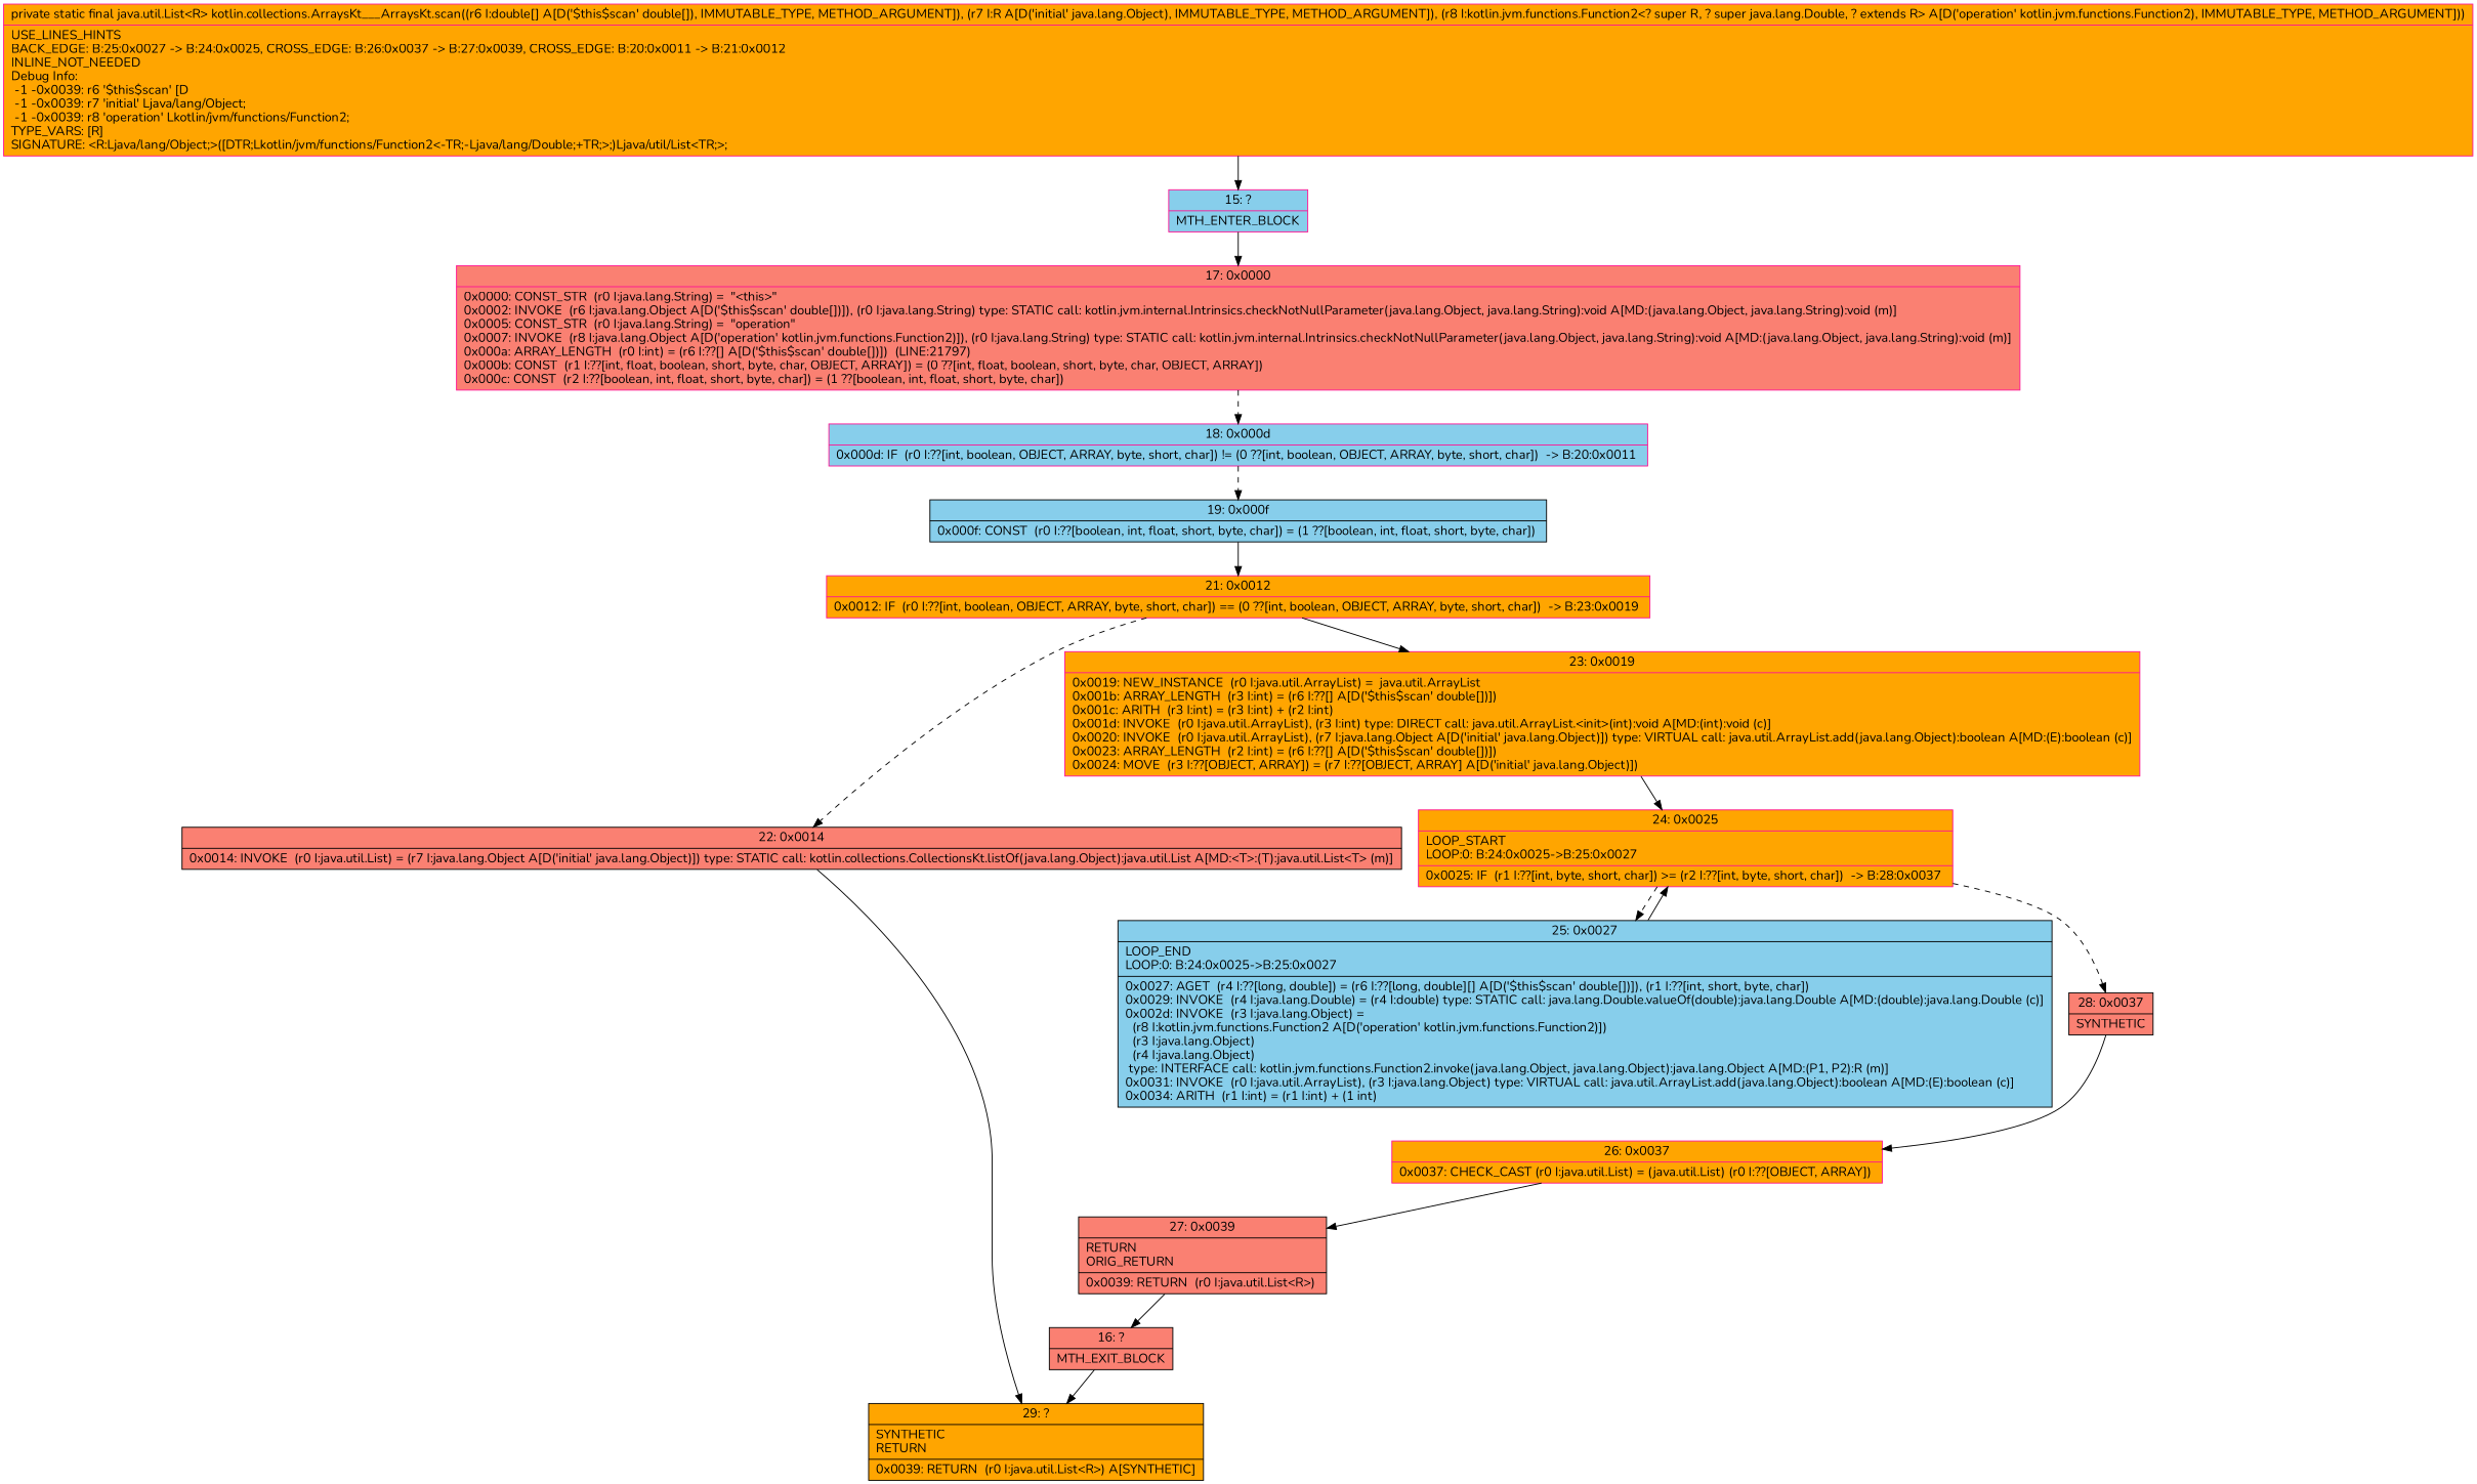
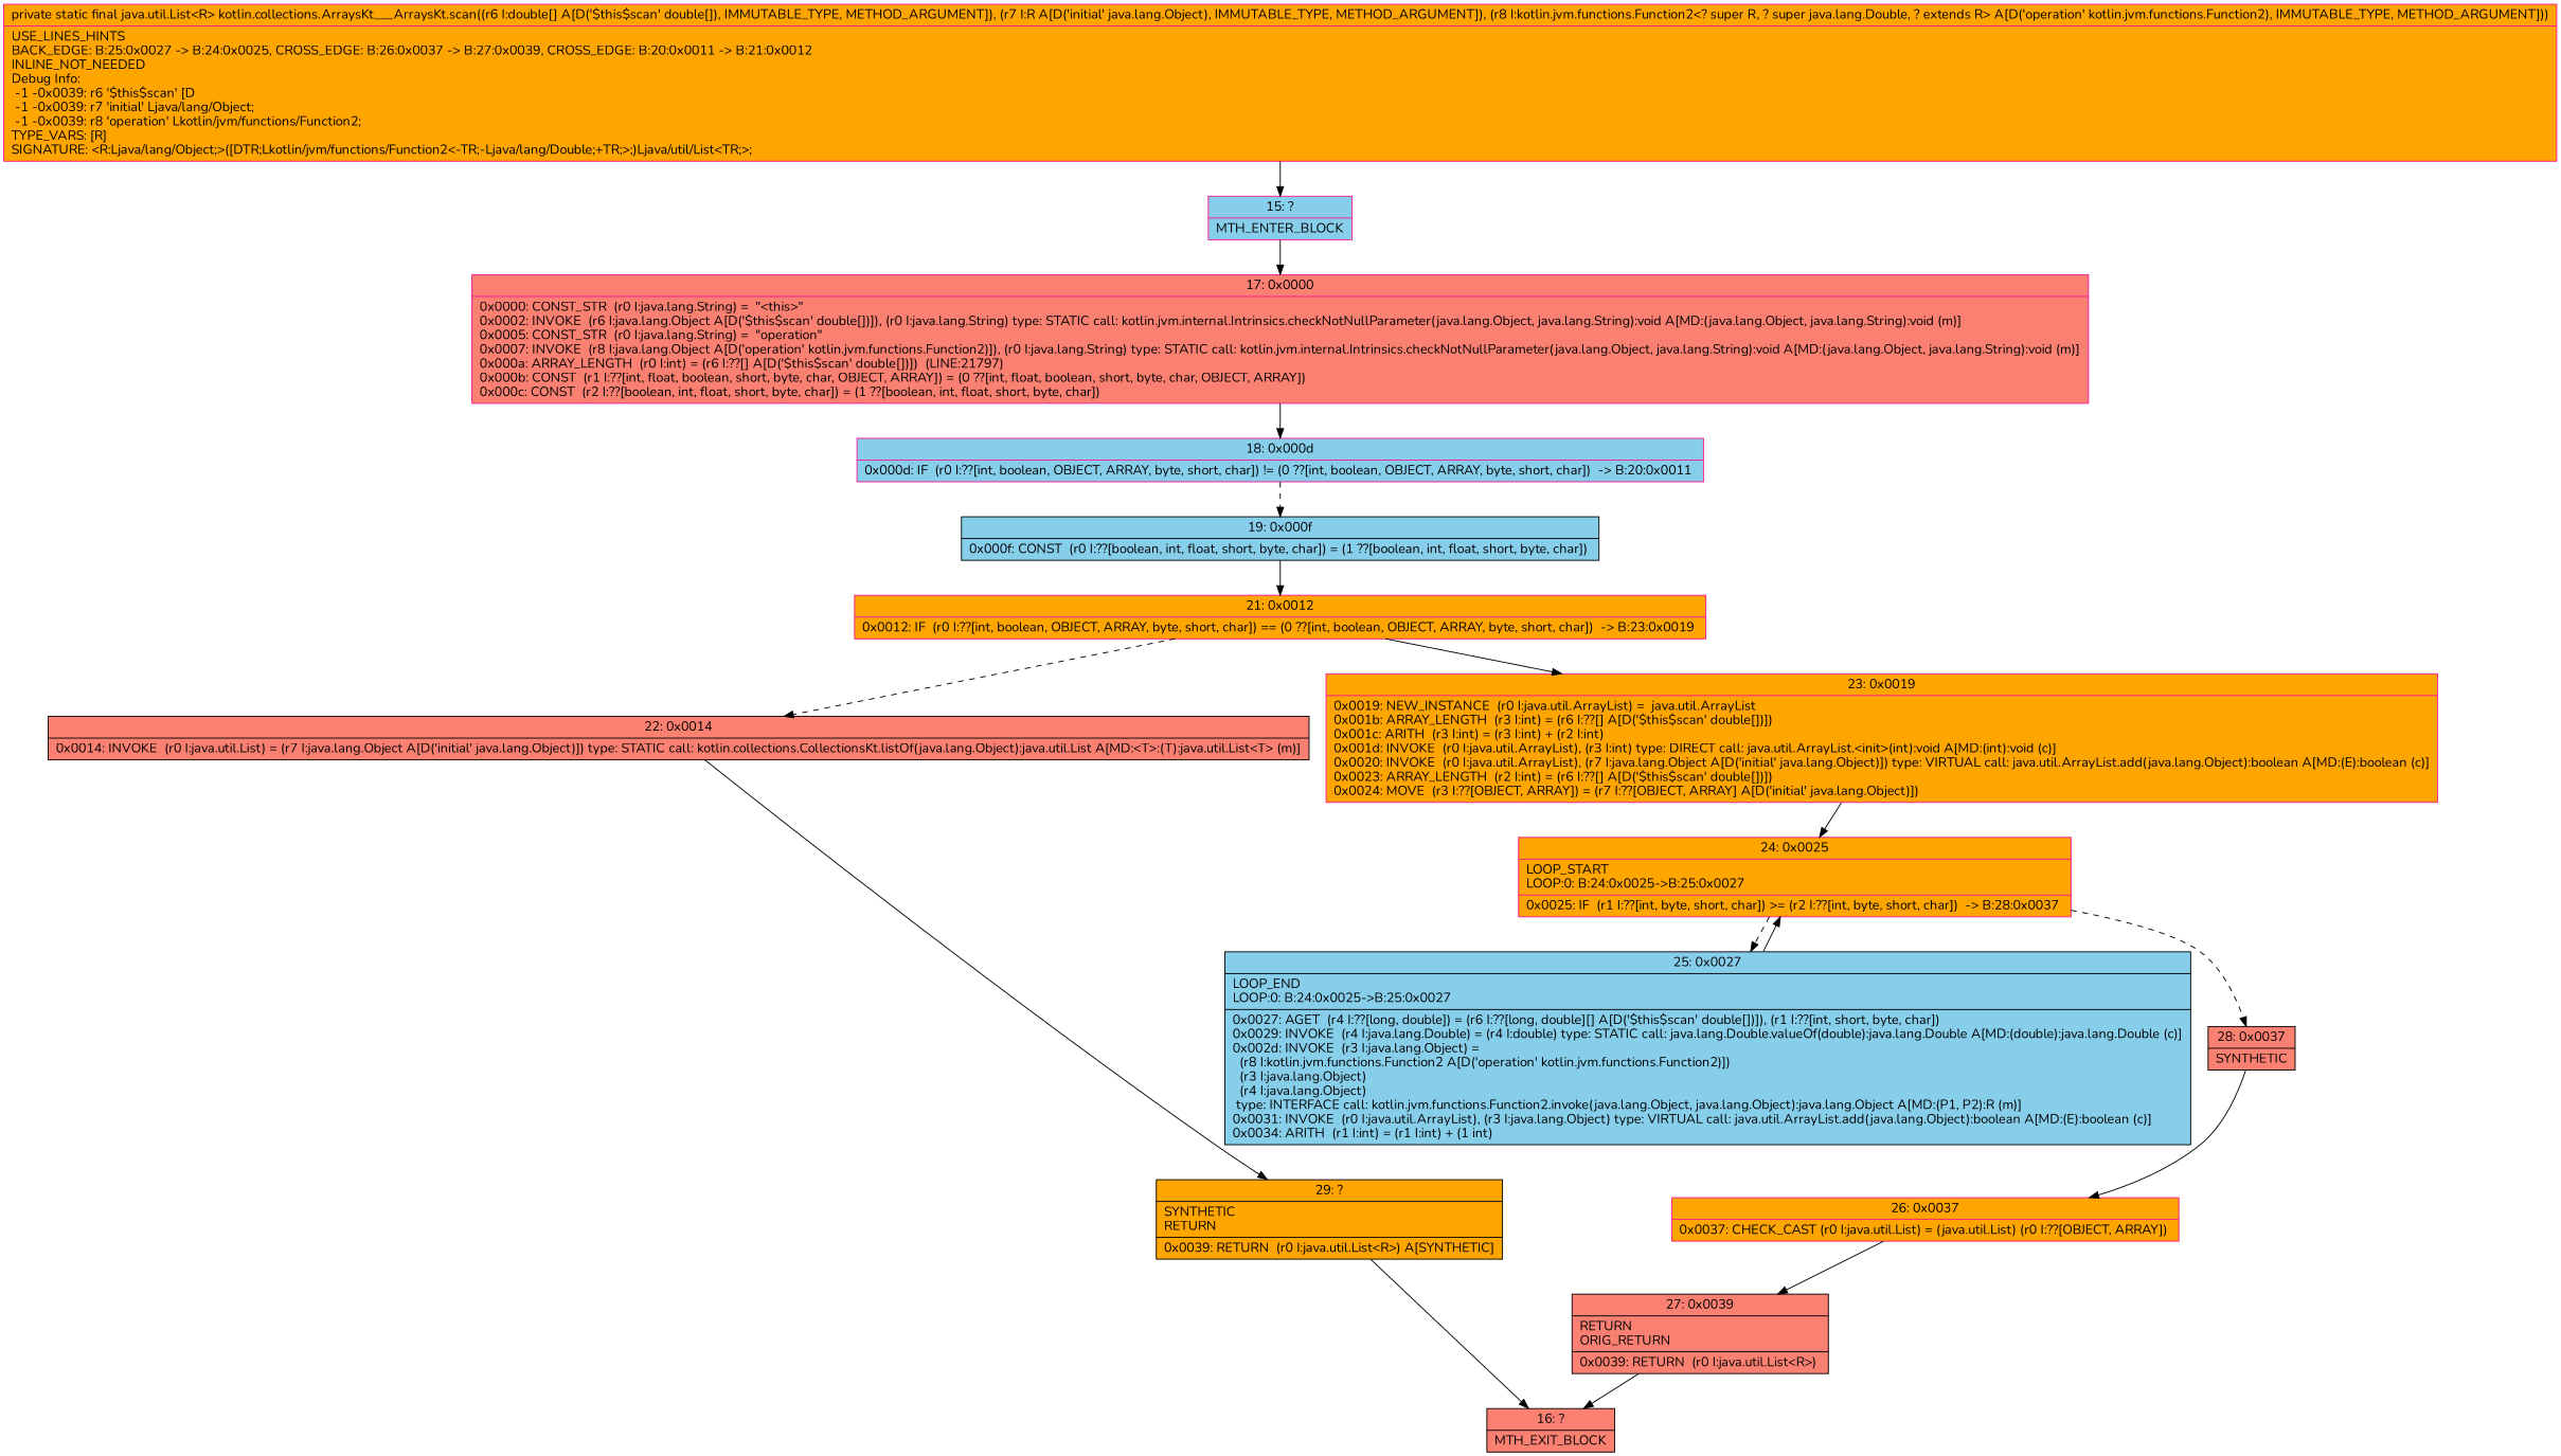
  digraph {
    fontname=Nunito
    node [color=deeppink fillcolor=orange fontname=Nunito shape=record style=filled]
    edge [fontname=Nunito]
    n1 [fillcolor=skyblue label="{15\:\ ?|MTH_ENTER_BLOCK\l}"]
    n2 [fillcolor=salmon label="{17\:\ 0x0000|0x0000: CONST_STR  (r0 I:java.lang.String) =  \"\<this\>\" \l0x0002: INVOKE  (r6 I:java.lang.Object A[D('$this$scan' double[])]), (r0 I:java.lang.String) type: STATIC call: kotlin.jvm.internal.Intrinsics.checkNotNullParameter(java.lang.Object, java.lang.String):void A[MD:(java.lang.Object, java.lang.String):void (m)]\l0x0005: CONST_STR  (r0 I:java.lang.String) =  \"operation\" \l0x0007: INVOKE  (r8 I:java.lang.Object A[D('operation' kotlin.jvm.functions.Function2)]), (r0 I:java.lang.String) type: STATIC call: kotlin.jvm.internal.Intrinsics.checkNotNullParameter(java.lang.Object, java.lang.String):void A[MD:(java.lang.Object, java.lang.String):void (m)]\l0x000a: ARRAY_LENGTH  (r0 I:int) = (r6 I:??[] A[D('$this$scan' double[])])  (LINE:21797)\l0x000b: CONST  (r1 I:??[int, float, boolean, short, byte, char, OBJECT, ARRAY]) = (0 ??[int, float, boolean, short, byte, char, OBJECT, ARRAY]) \l0x000c: CONST  (r2 I:??[boolean, int, float, short, byte, char]) = (1 ??[boolean, int, float, short, byte, char]) \l}"]
    n3 [fillcolor=skyblue label="{18\:\ 0x000d|0x000d: IF  (r0 I:??[int, boolean, OBJECT, ARRAY, byte, short, char]) != (0 ??[int, boolean, OBJECT, ARRAY, byte, short, char])  \-\> B:20:0x0011 \l}"]
    n4 [color=black fillcolor=skyblue label="{19\:\ 0x000f|0x000f: CONST  (r0 I:??[boolean, int, float, short, byte, char]) = (1 ??[boolean, int, float, short, byte, char]) \l}"]
    n5 [label="{21\:\ 0x0012|0x0012: IF  (r0 I:??[int, boolean, OBJECT, ARRAY, byte, short, char]) == (0 ??[int, boolean, OBJECT, ARRAY, byte, short, char])  \-\> B:23:0x0019 \l}"]
    n6 [color=black fillcolor=salmon label="{22\:\ 0x0014|0x0014: INVOKE  (r0 I:java.util.List) = (r7 I:java.lang.Object A[D('initial' java.lang.Object)]) type: STATIC call: kotlin.collections.CollectionsKt.listOf(java.lang.Object):java.util.List A[MD:\<T\>:(T):java.util.List\<T\> (m)]\l}"]
    n7 [label="{23\:\ 0x0019|0x0019: NEW_INSTANCE  (r0 I:java.util.ArrayList) =  java.util.ArrayList \l0x001b: ARRAY_LENGTH  (r3 I:int) = (r6 I:??[] A[D('$this$scan' double[])]) \l0x001c: ARITH  (r3 I:int) = (r3 I:int) + (r2 I:int) \l0x001d: INVOKE  (r0 I:java.util.ArrayList), (r3 I:int) type: DIRECT call: java.util.ArrayList.\<init\>(int):void A[MD:(int):void (c)]\l0x0020: INVOKE  (r0 I:java.util.ArrayList), (r7 I:java.lang.Object A[D('initial' java.lang.Object)]) type: VIRTUAL call: java.util.ArrayList.add(java.lang.Object):boolean A[MD:(E):boolean (c)]\l0x0023: ARRAY_LENGTH  (r2 I:int) = (r6 I:??[] A[D('$this$scan' double[])]) \l0x0024: MOVE  (r3 I:??[OBJECT, ARRAY]) = (r7 I:??[OBJECT, ARRAY] A[D('initial' java.lang.Object)]) \l}"]
    n8 [color=black label="{29\:\ ?|SYNTHETIC\lRETURN\l|0x0039: RETURN  (r0 I:java.util.List\<R\>) A[SYNTHETIC]\l}"]
    n9 [label="{24\:\ 0x0025|LOOP_START\lLOOP:0: B:24:0x0025\-\>B:25:0x0027\l|0x0025: IF  (r1 I:??[int, byte, short, char]) \>= (r2 I:??[int, byte, short, char])  \-\> B:28:0x0037 \l}"]
    n10 [color=black fillcolor=salmon label="{16\:\ ?|MTH_EXIT_BLOCK\l}"]
    n11 [color=black fillcolor=skyblue label="{25\:\ 0x0027|LOOP_END\lLOOP:0: B:24:0x0025\-\>B:25:0x0027\l|0x0027: AGET  (r4 I:??[long, double]) = (r6 I:??[long, double][] A[D('$this$scan' double[])]), (r1 I:??[int, short, byte, char]) \l0x0029: INVOKE  (r4 I:java.lang.Double) = (r4 I:double) type: STATIC call: java.lang.Double.valueOf(double):java.lang.Double A[MD:(double):java.lang.Double (c)]\l0x002d: INVOKE  (r3 I:java.lang.Object) = \l  (r8 I:kotlin.jvm.functions.Function2 A[D('operation' kotlin.jvm.functions.Function2)])\l  (r3 I:java.lang.Object)\l  (r4 I:java.lang.Object)\l type: INTERFACE call: kotlin.jvm.functions.Function2.invoke(java.lang.Object, java.lang.Object):java.lang.Object A[MD:(P1, P2):R (m)]\l0x0031: INVOKE  (r0 I:java.util.ArrayList), (r3 I:java.lang.Object) type: VIRTUAL call: java.util.ArrayList.add(java.lang.Object):boolean A[MD:(E):boolean (c)]\l0x0034: ARITH  (r1 I:int) = (r1 I:int) + (1 int) \l}"]
    n12 [color=black fillcolor=salmon label="{28\:\ 0x0037|SYNTHETIC\l}"]
    n13 [label="{26\:\ 0x0037|0x0037: CHECK_CAST (r0 I:java.util.List) = (java.util.List) (r0 I:??[OBJECT, ARRAY]) \l}"]
    n14 [color=black fillcolor=salmon label="{27\:\ 0x0039|RETURN\lORIG_RETURN\l|0x0039: RETURN  (r0 I:java.util.List\<R\>) \l}"]
    n15 [label="{private static final java.util.List\<R\> kotlin.collections.ArraysKt___ArraysKt.scan((r6 I:double[] A[D('$this$scan' double[]), IMMUTABLE_TYPE, METHOD_ARGUMENT]), (r7 I:R A[D('initial' java.lang.Object), IMMUTABLE_TYPE, METHOD_ARGUMENT]), (r8 I:kotlin.jvm.functions.Function2\<? super R, ? super java.lang.Double, ? extends R\> A[D('operation' kotlin.jvm.functions.Function2), IMMUTABLE_TYPE, METHOD_ARGUMENT]))  | USE_LINES_HINTS\lBACK_EDGE: B:25:0x0027 \-\> B:24:0x0025, CROSS_EDGE: B:26:0x0037 \-\> B:27:0x0039, CROSS_EDGE: B:20:0x0011 \-\> B:21:0x0012\lINLINE_NOT_NEEDED\lDebug Info:\l  \-1 \-0x0039: r6 '$this$scan' [D\l  \-1 \-0x0039: r7 'initial' Ljava\/lang\/Object;\l  \-1 \-0x0039: r8 'operation' Lkotlin\/jvm\/functions\/Function2;\lTYPE_VARS: [R]\lSIGNATURE: \<R:Ljava\/lang\/Object;\>([DTR;Lkotlin\/jvm\/functions\/Function2\<\-TR;\-Ljava\/lang\/Double;+TR;\>;)Ljava\/util\/List\<TR;\>;\l}"]
    n1 -> n2
-   n2 -> n3 [style=dashed]
+   n2 -> n3
    n3 -> n4 [style=dashed]
    n4 -> n5
    n5 -> n6 [style=dashed]
    n5 -> n7
    n6 -> n8
    n7 -> n9
-   n10 -> n8
+   n8 -> n10
    n9 -> n11 [style=dashed]
    n9 -> n12 [style=dashed]
    n11 -> n9
    n12 -> n13
    n13 -> n14
    n14 -> n10
    n15 -> n1
  }
